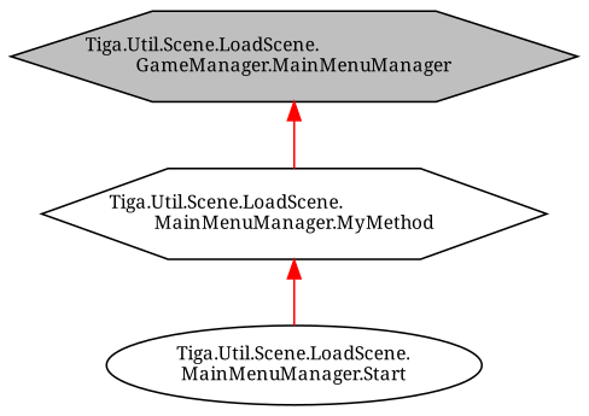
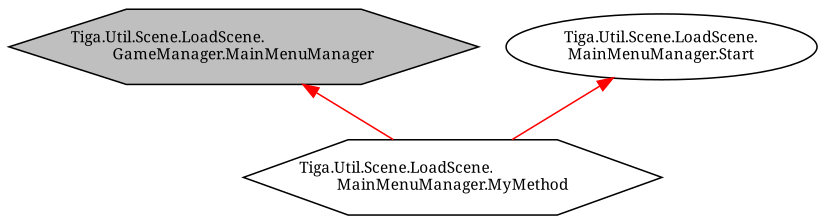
  digraph {
    fontname="Noto Serif"
    rankdir=TB
    node [color=black fillcolor=white fontname="Noto Serif" fontsize=10 shape=hexagon style=filled]
    edge [color=red dir=back fontname="Noto Serif" fontsize=10 labelfontname=Helvetica labelfontsize=10 style=solid]
    n1 [fillcolor=grey75 fontcolor=black height=0.2 label="Tiga.Util.Scene.LoadScene.\lGameManager.MainMenuManager" width=0.4]
    n2 [height=0.2 label="Tiga.Util.Scene.LoadScene.\lMainMenuManager.MyMethod" width=0.4]
    n3 [height=0.2 label="Tiga.Util.Scene.LoadScene.\lMainMenuManager.Start" shape=ellipse width=0.4]
    n1 -> n2
-   n2 -> n3
+   n3 -> n2
  }
